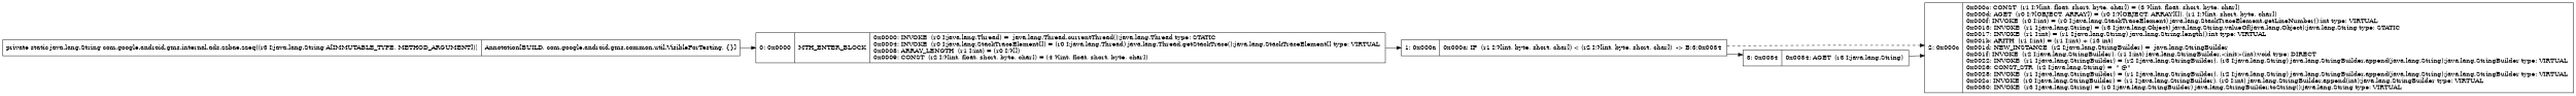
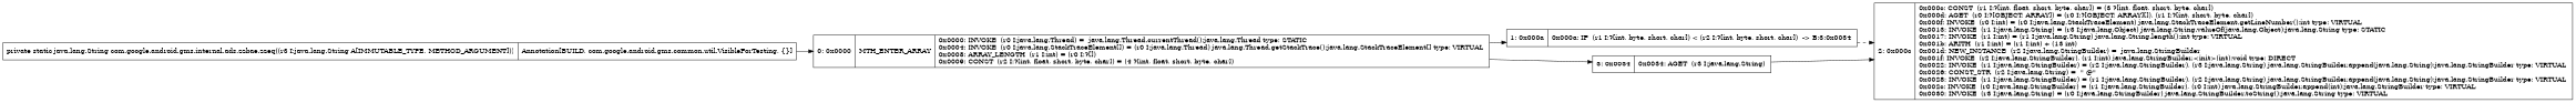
  digraph {
    rankdir=LR
    node [shape=record]
-   n1 [label="{0\:\ 0x0000|MTH_ENTER_BLOCK\l|0x0000: INVOKE  (r0 I:java.lang.Thread) =  java.lang.Thread.currentThread():java.lang.Thread type: STATIC \l0x0004: INVOKE  (r0 I:java.lang.StackTraceElement[]) = (r0 I:java.lang.Thread) java.lang.Thread.getStackTrace():java.lang.StackTraceElement[] type: VIRTUAL \l0x0008: ARRAY_LENGTH  (r1 I:int) = (r0 I:?[]) \l0x0009: CONST  (r2 I:?[int, float, short, byte, char]) = (4 ?[int, float, short, byte, char]) \l}"]
+   n1 [label="{0\:\ 0x0000|MTH_ENTER_ARRAY\l|0x0000: INVOKE  (r0 I:java.lang.Thread) =  java.lang.Thread.currentThread():java.lang.Thread type: STATIC \l0x0004: INVOKE  (r0 I:java.lang.StackTraceElement[]) = (r0 I:java.lang.Thread) java.lang.Thread.getStackTrace():java.lang.StackTraceElement[] type: VIRTUAL \l0x0008: ARRAY_LENGTH  (r1 I:int) = (r0 I:?[]) \l0x0009: CONST  (r2 I:?[int, float, short, byte, char]) = (4 ?[int, float, short, byte, char]) \l}"]
    n2 [label="{1\:\ 0x000a|0x000a: IF  (r1 I:?[int, byte, short, char]) \< (r2 I:?[int, byte, short, char])  \-\> B:3:0x0034 \l}"]
    n3 [label="{2\:\ 0x000c|0x000c: CONST  (r1 I:?[int, float, short, byte, char]) = (3 ?[int, float, short, byte, char]) \l0x000d: AGET  (r0 I:?[OBJECT, ARRAY]) = (r0 I:?[OBJECT, ARRAY][]), (r1 I:?[int, short, byte, char]) \l0x000f: INVOKE  (r0 I:int) = (r0 I:java.lang.StackTraceElement) java.lang.StackTraceElement.getLineNumber():int type: VIRTUAL \l0x0013: INVOKE  (r1 I:java.lang.String) = (r3 I:java.lang.Object) java.lang.String.valueOf(java.lang.Object):java.lang.String type: STATIC \l0x0017: INVOKE  (r1 I:int) = (r1 I:java.lang.String) java.lang.String.length():int type: VIRTUAL \l0x001b: ARITH  (r1 I:int) = (r1 I:int) + (13 int) \l0x001d: NEW_INSTANCE  (r2 I:java.lang.StringBuilder) =  java.lang.StringBuilder \l0x001f: INVOKE  (r2 I:java.lang.StringBuilder), (r1 I:int) java.lang.StringBuilder.\<init\>(int):void type: DIRECT \l0x0022: INVOKE  (r1 I:java.lang.StringBuilder) = (r2 I:java.lang.StringBuilder), (r3 I:java.lang.String) java.lang.StringBuilder.append(java.lang.String):java.lang.StringBuilder type: VIRTUAL \l0x0026: CONST_STR  (r2 I:java.lang.String) =  \" @\" \l0x0028: INVOKE  (r1 I:java.lang.StringBuilder) = (r1 I:java.lang.StringBuilder), (r2 I:java.lang.String) java.lang.StringBuilder.append(java.lang.String):java.lang.StringBuilder type: VIRTUAL \l0x002c: INVOKE  (r0 I:java.lang.StringBuilder) = (r1 I:java.lang.StringBuilder), (r0 I:int) java.lang.StringBuilder.append(int):java.lang.StringBuilder type: VIRTUAL \l0x0030: INVOKE  (r3 I:java.lang.String) = (r0 I:java.lang.StringBuilder) java.lang.StringBuilder.toString():java.lang.String type: VIRTUAL \l}"]
    n4 [label="{3\:\ 0x0034|0x0034: AGET  (r3 I:java.lang.String) \l}"]
    n5 [label="{private static java.lang.String com.google.android.gms.internal.ads.zzbae.zzeq((r3 I:java.lang.String A[IMMUTABLE_TYPE, METHOD_ARGUMENT]))  | Annotation[BUILD, com.google.android.gms.common.util.VisibleForTesting, \{\}]\l}"]
    n1 -> n2
    n2 -> n3 [style=dashed]
-   n2 -> n4
+   n1 -> n4
    n4 -> n3
    n5 -> n1
  }
